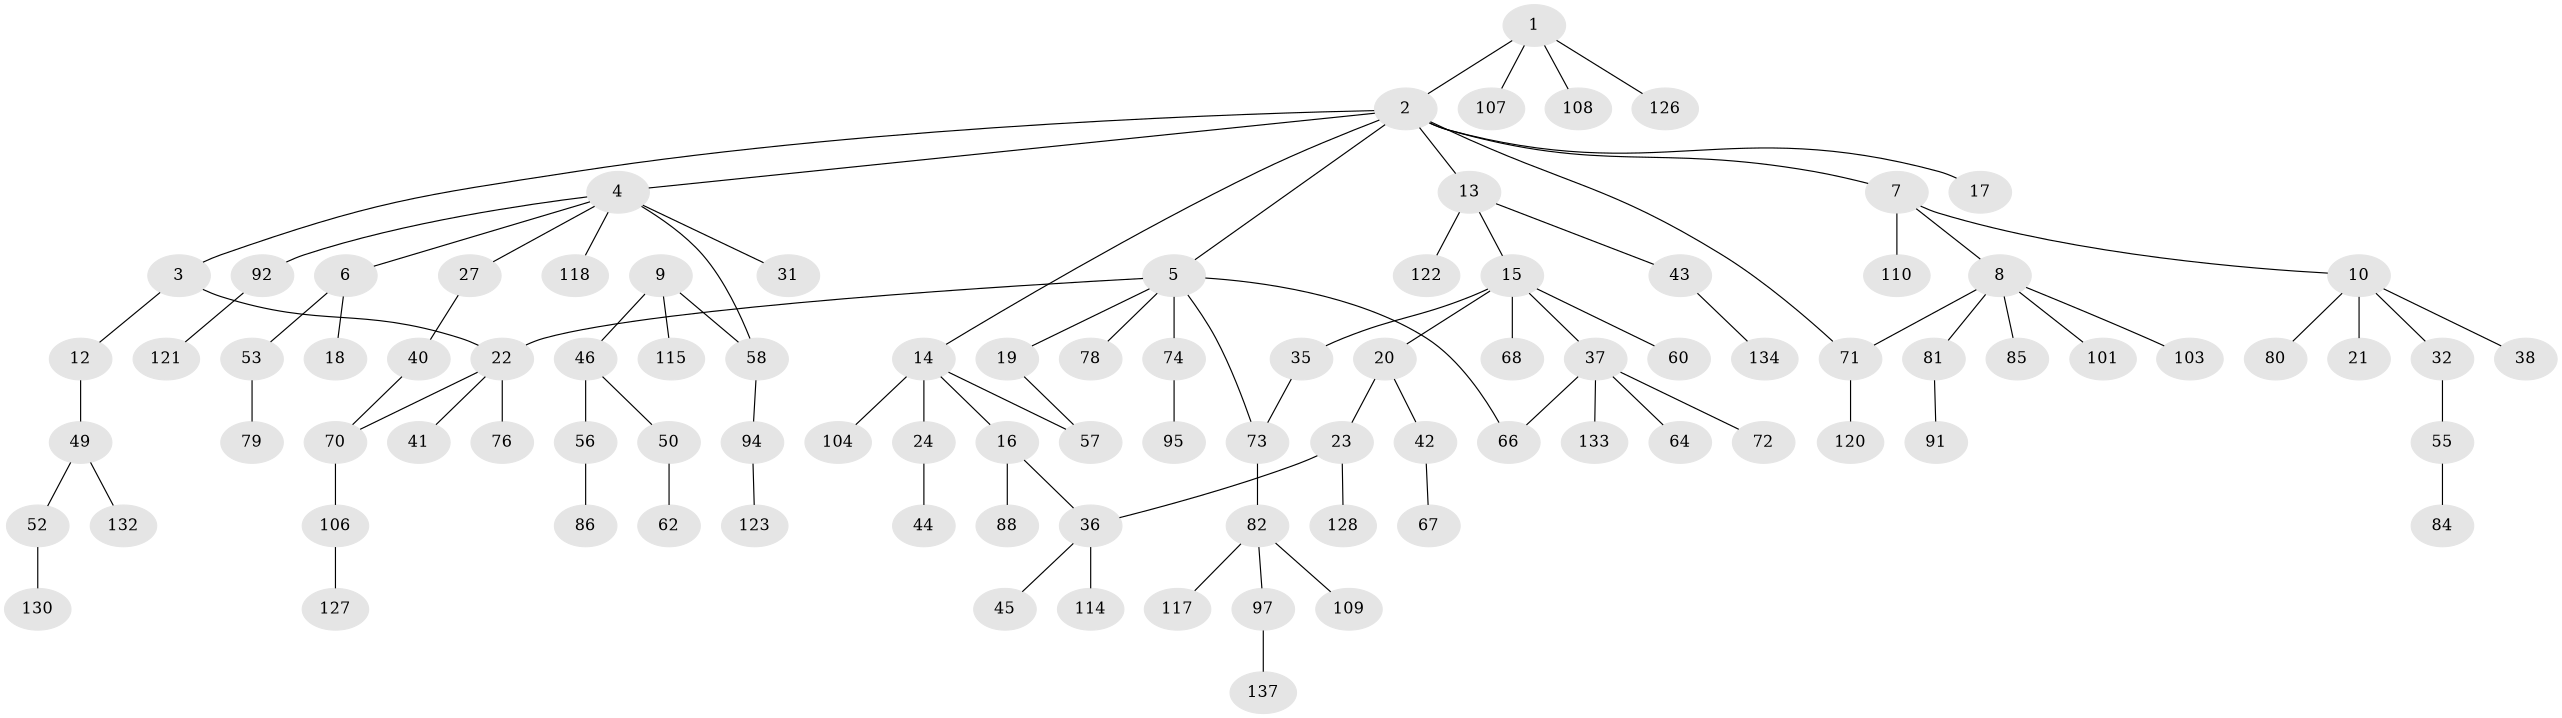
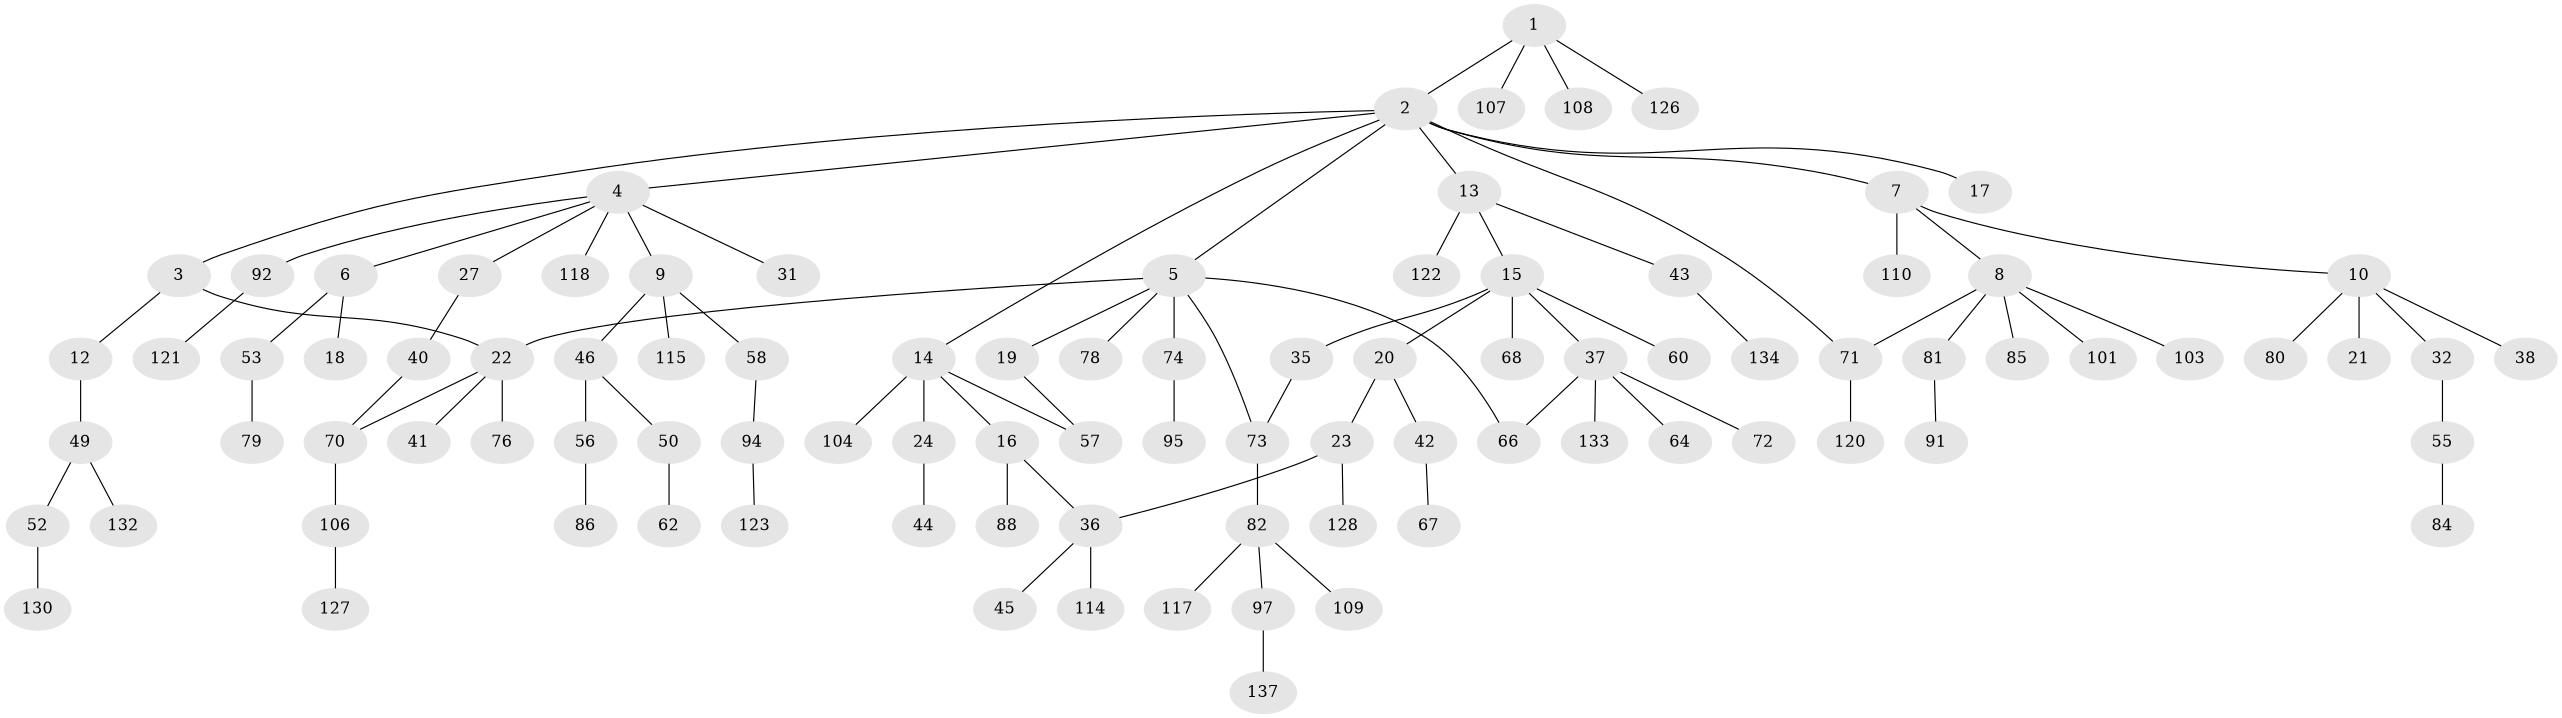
  graph {
    node [color=gray90 style=filled]
    1 [super="+25"]
    2 [super="+119"]
    107
    108
    126
    3
    4 [super="+77"]
    5 [super="+11"]
    7 [super="+26"]
    13 [super="+30"]
    14 [super="+65"]
    17 [super="+69"]
    71 [super="+111"]
    12
    22 [super="+87"]
    6 [super="+39"]
    9 [super="+54"]
    27 [super="+135"]
    31
    92
    118
    19
    66
    73
    74 [super="+93"]
    78 [super="+89"]
    8 [super="+33"]
    10 [super="+47"]
    110
    15 [super="+34"]
    43 [super="+96"]
    122
    16 [super="+48"]
    24
    57 [super="+125"]
    104
    120
    49 [super="+59"]
    41
    70 [super="+105"]
    76
    18 [super="+75"]
    53
    46 [super="+51"]
    58 [super="+138"]
    115
    40
    121
    82 [super="+113"]
    95
    79 [super="+99"]
    81
    85
    101
    103
    21 [super="+29"]
    32
    38 [super="+83"]
    80
    91
    50 [super="+131"]
    56 [super="+102"]
    94
    55 [super="+129"]
    52 [super="+61"]
    132
    20 [super="+28"]
    35
    37 [super="+63"]
    60
    68
    134
    36 [super="+112"]
    88
    44
    23 [super="+100"]
    42
    64
    72 [super="+98"]
    133 [super="+139"]
    45 [super="+90"]
    114
    128
    67
    106
    84
    62 [super="+116"]
    86
    130
    123 [super="+136"]
    127
    97 [super="+124"]
    109
    117
    137
    1 -- 2
    1 -- 107
    1 -- 108
    1 -- 126
    2 -- 3
    2 -- 4
    2 -- 5
    2 -- 7
    2 -- 13
    2 -- 14
    2 -- 17
    2 -- 71
    3 -- 12
    3 -- 22
    4 -- 6
-   4 -- 58
+   4 -- 9
    4 -- 27
    4 -- 31
    4 -- 92
    4 -- 118
    5 -- 22
    5 -- 19
    5 -- 66
    5 -- 73
    5 -- 74
    5 -- 78
    7 -- 8
    7 -- 10
    7 -- 110
    13 -- 15
    13 -- 43
    13 -- 122
    14 -- 16
    14 -- 24
    14 -- 57
    14 -- 104
    71 -- 120
    12 -- 49
    22 -- 41
    22 -- 70
    22 -- 76
    6 -- 18
    6 -- 53
    9 -- 46
    9 -- 58
    9 -- 115
    27 -- 40
    92 -- 121
    19 -- 57
    73 -- 82
    74 -- 95
    8 -- 71
    8 -- 81
    8 -- 85
    8 -- 101
    8 -- 103
    10 -- 21
    10 -- 32
    10 -- 38
    10 -- 80
    15 -- 20
    15 -- 35
    15 -- 37
    15 -- 60
    15 -- 68
    43 -- 134
    16 -- 36
    16 -- 88
    24 -- 44
    49 -- 52
    49 -- 132
    70 -- 106
    53 -- 79
    46 -- 50
    46 -- 56
    58 -- 94
    40 -- 70
    82 -- 97
    82 -- 109
    82 -- 117
    81 -- 91
    32 -- 55
    50 -- 62
    56 -- 86
    94 -- 123
    55 -- 84
    52 -- 130
    20 -- 23
    20 -- 42
    35 -- 73
    37 -- 66
    37 -- 64
    37 -- 72
    37 -- 133
    36 -- 45
    36 -- 114
    23 -- 36
    23 -- 128
    42 -- 67
    106 -- 127
    97 -- 137
  }
